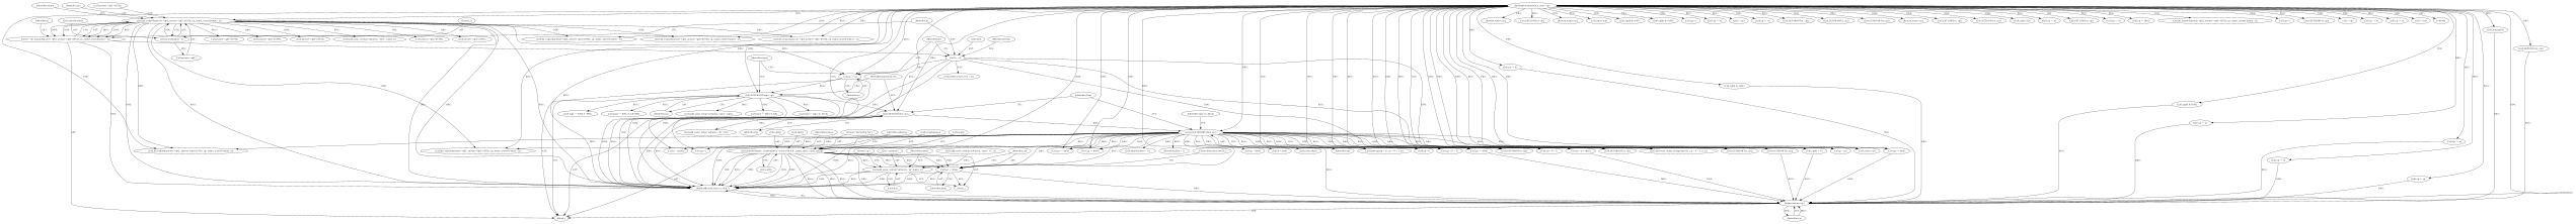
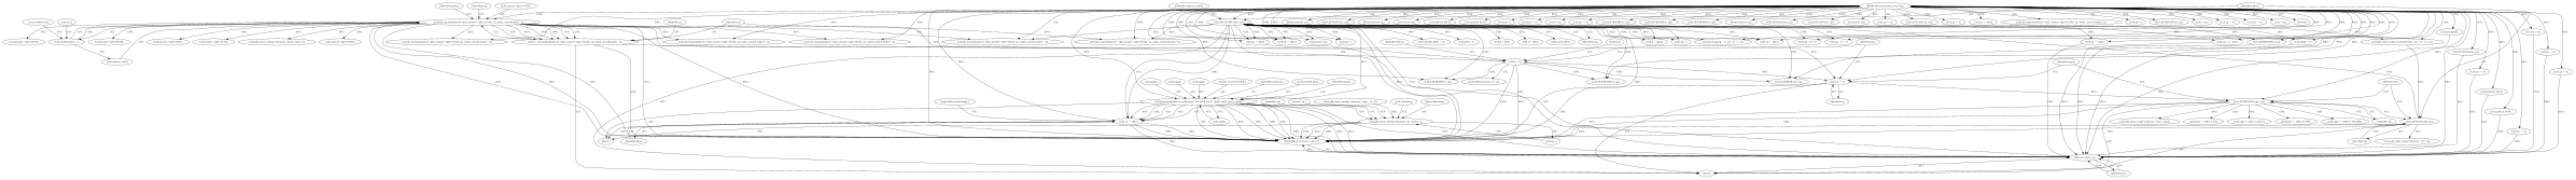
  digraph {
    fontname="PT Serif"
    node [fontname="PT Serif"]
    edge [fontname="PT Serif"]
    n1 [label="(Call,snprintf(name, sizeof(name), \"%d.%d.%d.%d\", cp[0], cp[1], cp[2], cp[3]))"]
    n2 [label="(Call,add_assoc_string(*subarray, \"ip\", name, 1))"]
    n3 [label="(Call,cp += dlen)"]
    n4 [label="(Return,return cp;)"]
    n5 [label="(MethodReturn,static u_char *)"]
    n6 [label="(Call,cp[3])"]
    n7 [label="(Block,)"]
    n8 [label="(Literal,1)"]
    n9 [label="(Identifier,dlen)"]
    n10 [label="(Block,)"]
    n11 [label="(Identifier,cp)"]
-   n12 [label="(Literal,GETSHORT(dlen, cp))"]
+   n12 [label="(Call,GETSHORT(dlen, cp))"]
    n13 [label="(Call,GETSHORT(n, cp))"]
    n14 [label="(Call,cp += dlen)"]
    n15 [label="(Call,(char*) cp)"]
    n16 [label="(Call,dn_expand(answer->qb2, answer->qb2+65536, cp, name, (sizeof name) -2))"]
    n17 [label="(Call,emalloc(dlen + 1))"]
    n18 [label="(Call,cp++)"]
    n19 [label="(Call,cp += dlen)"]
-   n20 [label="(Identifier,dlen + 1)"]
+   n20 [label="(Call,dlen + 1)"]
    n21 [label="(Call,GETSHORT(n, cp))"]
    n22 [label="(Call,n = cp[ll])"]
    n23 [label="(Call,GETSHORT(n, cp))"]
    n24 [label="(Call,cp += dlen)"]
    n25 [label="(Call,cp += dlen)"]
    n26 [label="(Call,p + dlen)"]
    n27 [label="(Call,dn_expand(answer->qb2, answer->qb2+65536, cp, name, (sizeof name) - 2))"]
    n28 [label="(Call,ll < dlen)"]
    n29 [label="(Call,cp++)"]
    n30 [label="(Call,(uint) dlen)"]
    n31 [label="(Identifier,cp)"]
    n32 [label="(Call,memcpy(tp + ll , cp + ll + 1, n))"]
    n33 [label="(Call,cp < p + dlen)"]
    n34 [label="(Call,cp + ll + 1)"]
    n35 [label="(Call,GETSHORT(s, cp))"]
    n36 [label="(Call,cp + ll + 1)"]
    n37 [label="(Call,add_next_index_stringl(entries, cp + ll + 1, n, 1))"]
-   n38 [label="(Call,p = cp)"]
    n39 [label="(Call,cp[0] != 0)"]
    n40 [label="(Call,(int)cp[0])"]
    n41 [label="(Call,GETLONG(ttl, cp))"]
    n42 [label="(Identifier,cp)"]
    n43 [label="(Call,add_assoc_long(*subarray, \"ttl\", ttl))"]
    n44 [label="(Call,GETSHORT(type, cp))"]
    n45 [label="(Call,add_assoc_long(*subarray, \"type\", type))"]
    n46 [label="(Call,type == DNS_T_NS)"]
    n47 [label="(Call,type != type_to_fetch)"]
    n48 [label="(Call,type == DNS_T_PTR)"]
    n49 [label="(Call,type == DNS_T_CNAME)"]
    n50 [label="(Identifier,cp)"]
    n51 [label="(Call,cp += n)"]
    n52 [label="(Identifier,n)"]
    n53 [label="(Call,n < 0)"]
    n54 [label="(ControlStructure,if (n < 0))"]
    n55 [label="(Literal,0)"]
    n56 [label="(Call,n = dn_expand(answer->qb2, answer->qb2+65536, cp, name, sizeof(name) - 2))"]
    n57 [label="(Call,dn_expand(answer->qb2, answer->qb2+65536, cp, name, sizeof(name) - 2))"]
    n58 [label="(Call,sizeof(name) - 2)"]
    n59 [label="(Call,answer->qb2+65536)"]
    n60 [label="(Call,answer->qb2+65536)"]
    n61 [label="(Call,answer->qb2+65536)"]
    n62 [label="(Call,add_assoc_string(*subarray, \"host\", name, 1))"]
    n63 [label="(Call,answer->qb2+65536)"]
    n64 [label="(Call,dn_expand(answer->qb2, answer->qb2+65536, cp, name, (sizeof name) - 2))"]
    n65 [label="(Call,dn_expand(answer->qb2, answer->qb2+65536, cp, name, (sizeof name) - 2))"]
    n66 [label="(Call,answer->qb2+65536)"]
    n67 [label="(Call,dn_expand(answer->qb2, answer->qb2+65536, cp, name, (sizeof name) - 2))"]
    n68 [label="(Call,answer->qb2)"]
    n69 [label="(MethodParameterIn,u_char *cp)"]
    n70 [label="(Return,return cp;)"]
    n71 [label="(Call,GETLONG(n, cp))"]
    n72 [label="(Call,GETLONG(n, cp))"]
    n73 [label="(Call,cp += n)"]
    n74 [label="(Return,return cp;)"]
    n75 [label="(Call,(char*)cp)"]
    n76 [label="(Call,cp[0] & 0xFF)"]
    n77 [label="(Call,cp[0] & 0xFF)"]
    n78 [label="(Call,cp++)"]
    n79 [label="(Call,cp += n)"]
    n80 [label="(Call,cp[0] & 0xFF)"]
    n81 [label="(Call,++cp)"]
    n82 [label="(Call,cp += n)"]
    n83 [label="(Call,cp[0] & 0xFF)"]
    n84 [label="(Call,cp += n)"]
    n85 [label="(Call,GETSHORT(n, cp))"]
    n86 [label="(Call,GETSHORT(s, cp))"]
    n87 [label="(Call,GETSHORT(n, cp))"]
    n88 [label="(Return,return cp;)"]
    n89 [label="(Call,GETLONG(n, cp))"]
    n90 [label="(Call,GETLONG(n, cp))"]
    n91 [label="(Call,cp += n)"]
    n92 [label="(Call,(char*)cp)"]
    n93 [label="(Call,cp += n)"]
    n94 [label="(Call,GETLONG(n, cp))"]
    n95 [label="(Call,cp += n)"]
    n96 [label="(Call,cp += dlen)"]
    n97 [label="(Call,dn_expand(answer->qb2, answer->qb2+65536, cp, name, (sizeof name) -2))"]
    n98 [label="(Call,cp++)"]
    n99 [label="(Call,cp += n)"]
    n100 [label="(Call,GETSHORT(n, cp))"]
    n101 [label="(Call,++cp)"]
    n102 [label="(Call,cp += n)"]
    n103 [label="(Call,cp += n)"]
    n104 [label="(Call,++cp)"]
    n105 [label="(Call,cp += n)"]
    1000106
    n107 [label="(Literal,2)"]
    n108 [label="(Identifier,n)"]
    n109 [label="(Call,cp[0])"]
    n110 [label="(Identifier,name)"]
    n111 [label="(Identifier,cp)"]
    n112 [label="(Call,cp[2])"]
-   n113 [label="(MethodParameterIn,ttl)"]
+   n113 [label="(Identifier,ttl)"]
    n114 [label="(Identifier,cp)"]
    n115 [label="(Call,cp[1])"]
    n116 [label="(Literal,\"ip\")"]
    n117 [label="(Call,add_assoc_string(*subarray, \"type\", \"A\", 1))"]
    n118 [label="(Identifier,name)"]
    n119 [label="(Identifier,type)"]
    n120 [label="(Call,sizeof(name))"]
    n121 [label="(Call,*subarray)"]
    n122 [label="(Identifier,cp)"]
    n123 [label="(Identifier,n)"]
    n124 [label="(Literal,\"%d.%d.%d.%d\")"]
    n125 [label="(Identifier,type_to_fetch)"]
    n126 [label="(Identifier,NULL)"]
    n127 [label="(Identifier,subarray)"]
    n128 [label="(Identifier,name)"]
    n129 [label="(Call,sizeof(name))"]
    n130 [label="(Call,answer->qb2+65536)"]
    n131 [label="(ControlStructure,break;)"]
    n132 [label="(Identifier,dlen)"]
    n1 -> n2 [label="DDG: "]
    n1 -> n3 [label="DDG: "]
    n1 -> n3 [label="DDG: "]
    n1 -> n3 [label="DDG: "]
    n1 -> n3 [label="DDG: "]
    n1 -> n4 [label="DDG: "]
    n1 -> n4 [label="DDG: "]
    n1 -> n4 [label="DDG: "]
    n1 -> n4 [label="DDG: "]
    n1 -> n5 [label="DDG: "]
    n1 -> n5 [label="DDG: "]
    n1 -> n5 [label="DDG: "]
    n1 -> n5 [label="DDG: "]
    n1 -> n5 [label="DDG: "]
    n1 -> n6 [label="CFG: "]
    n1 -> n7 [label="AST: "]
    n2 -> n5 [label="DDG: "]
    n2 -> n5 [label="DDG: "]
    n2 -> n5 [label="DDG: "]
    n2 -> n7 [label="AST: "]
    n2 -> n8 [label="CFG: "]
    n3 -> n4 [label="DDG: "]
    n3 -> n5 [label="DDG: "]
    n3 -> n5 [label="DDG: "]
    n3 -> n7 [label="AST: "]
    n3 -> n9 [label="CFG: "]
    n4 -> n5 [label="DDG: "]
    n4 -> n10 [label="AST: "]
    n4 -> n11 [label="CFG: "]
    n5 -> n4 [label="CFG: "]
    n6 -> n1 [label="AST: "]
    n8 -> n2 [label="AST: "]
    n9 -> n3 [label="AST: "]
    n11 -> n4 [label="AST: "]
    n11 -> n4 [label="DDG: "]
    n12 -> n1 [label="DDG: "]
    n12 -> n3 [label="DDG: "]
    n12 -> n3 [label="DDG: "]
    n12 -> n4 [label="DDG: "]
    n12 -> n5 [label="DDG: "]
    n12 -> n5 [label="DDG: "]
    n12 -> n5 [label="DDG: "]
    n12 -> n10 [label="AST: "]
    n12 -> n13 [label="DDG: "]
    n12 -> n14 [label="DDG: "]
    n12 -> n14 [label="DDG: "]
    n12 -> n15 [label="DDG: "]
    n12 -> n16 [label="DDG: "]
    n12 -> n17 [label="DDG: "]
    n12 -> n18 [label="DDG: "]
    n12 -> n19 [label="DDG: "]
    n12 -> n20 [label="DDG: "]
    n12 -> n21 [label="DDG: "]
    n12 -> n22 [label="DDG: "]
    n12 -> n23 [label="DDG: "]
    n12 -> n24 [label="DDG: "]
    n12 -> n24 [label="DDG: "]
    n12 -> n25 [label="DDG: "]
    n12 -> n25 [label="DDG: "]
    n12 -> n26 [label="DDG: "]
    n12 -> n27 [label="DDG: "]
    n12 -> n28 [label="DDG: "]
    n12 -> n29 [label="DDG: "]
    n12 -> n30 [label="DDG: "]
    n12 -> n31 [label="CFG: "]
    n12 -> n32 [label="DDG: "]
    n12 -> n33 [label="DDG: "]
    n12 -> n34 [label="DDG: "]
    n12 -> n35 [label="DDG: "]
    n12 -> n36 [label="DDG: "]
    n12 -> n37 [label="DDG: "]
-   n12 -> n38 [label="DDG: "]
    n12 -> n39 [label="DDG: "]
    n14 -> n4 [label="DDG: "]
    n19 -> n4 [label="DDG: "]
    n31 -> n12 [label="AST: "]
    n33 -> n4 [label="DDG: "]
    n35 -> n4 [label="DDG: "]
    n39 -> n4 [label="DDG: "]
    n40 -> n4 [label="DDG: "]
    n41 -> n5 [label="DDG: "]
    n41 -> n5 [label="DDG: "]
    n41 -> n10 [label="AST: "]
    n41 -> n12 [label="DDG: "]
    n41 -> n42 [label="CFG: "]
    n41 -> n43 [label="DDG: "]
    n42 -> n41 [label="AST: "]
    n44 -> n5 [label="DDG: "]
    n44 -> n5 [label="DDG: "]
    n44 -> n10 [label="AST: "]
-   n44 -> n41 [label="DDG: "]
+   n44 -> n41 [label="AST: "]
    n44 -> n45 [label="DDG: "]
    n44 -> n46 [label="DDG: "]
    n44 -> n47 [label="DDG: "]
    n44 -> n48 [label="DDG: "]
    n44 -> n49 [label="DDG: "]
    n44 -> n50 [label="CFG: "]
    n50 -> n44 [label="AST: "]
    n51 -> n5 [label="DDG: "]
    n51 -> n10 [label="AST: "]
    n51 -> n44 [label="DDG: "]
    n51 -> n52 [label="CFG: "]
    n52 -> n51 [label="AST: "]
    n53 -> n5 [label="DDG: "]
    n53 -> n5 [label="DDG: "]
    n53 -> n13 [label="DDG: "]
    n53 -> n21 [label="DDG: "]
    n53 -> n23 [label="DDG: "]
    n53 -> n51 [label="DDG: "]
    n53 -> n54 [label="AST: "]
    n55 -> n53 [label="AST: "]
    n56 -> n5 [label="DDG: "]
    n56 -> n10 [label="AST: "]
    n56 -> n53 [label="DDG: "]
    n56 -> n57 [label="CFG: "]
    n57 -> n5 [label="DDG: "]
    n57 -> n5 [label="DDG: "]
    n57 -> n5 [label="DDG: "]
    n57 -> n5 [label="DDG: "]
    n57 -> n5 [label="DDG: "]
    n57 -> n16 [label="DDG: "]
    n57 -> n27 [label="DDG: "]
    n57 -> n51 [label="DDG: "]
    n57 -> n56 [label="AST: "]
    n57 -> n56 [label="DDG: "]
    n57 -> n56 [label="DDG: "]
    n57 -> n56 [label="DDG: "]
    n57 -> n56 [label="DDG: "]
    n57 -> n56 [label="DDG: "]
    n57 -> n58 [label="CFG: "]
    n57 -> n59 [label="DDG: "]
    n57 -> n60 [label="DDG: "]
    n57 -> n61 [label="DDG: "]
    n57 -> n62 [label="DDG: "]
    n57 -> n63 [label="DDG: "]
    n57 -> n64 [label="DDG: "]
    n57 -> n65 [label="DDG: "]
    n57 -> n66 [label="DDG: "]
    n57 -> n67 [label="DDG: "]
    n58 -> n57 [label="AST: "]
    n58 -> n57 [label="DDG: "]
    n58 -> n68 [label="CFG: "]
    n68 -> n57 [label="AST: "]
    n69 -> n1 [label="DDG: "]
    n69 -> n3 [label="DDG: "]
    n69 -> n4 [label="DDG: "]
    n69 -> n5 [label="DDG: "]
    n69 -> n12 [label="DDG: "]
    n69 -> n13 [label="DDG: "]
    n69 -> n14 [label="DDG: "]
    n69 -> n15 [label="DDG: "]
    n69 -> n16 [label="DDG: "]
    n69 -> n18 [label="DDG: "]
    n69 -> n19 [label="DDG: "]
    n69 -> n21 [label="DDG: "]
    n69 -> n22 [label="DDG: "]
    n69 -> n23 [label="DDG: "]
    n69 -> n24 [label="DDG: "]
    n69 -> n25 [label="DDG: "]
    n69 -> n27 [label="DDG: "]
    n69 -> n29 [label="DDG: "]
-   n69 -> n32 [label="AST: "]
+   n69 -> n32 [label="DDG: "]
    n69 -> n33 [label="DDG: "]
    n69 -> n34 [label="DDG: "]
    n69 -> n35 [label="DDG: "]
    n69 -> n36 [label="DDG: "]
    n69 -> n37 [label="DDG: "]
-   n69 -> n38 [label="DDG: "]
    n69 -> n39 [label="DDG: "]
    n69 -> n40 [label="DDG: "]
-   n69 -> n41 [label="DDG: "]
+   n37 -> n41 [label="DDG: "]
    n69 -> n44 [label="DDG: "]
    n69 -> n51 [label="DDG: "]
    n69 -> n57 [label="DDG: "]
    n69 -> n64 [label="DDG: "]
    n69 -> n65 [label="DDG: "]
    n69 -> n67 [label="DDG: "]
    n69 -> n70 [label="DDG: "]
    n69 -> n71 [label="DDG: "]
    n69 -> n72 [label="DDG: "]
    n69 -> n73 [label="DDG: "]
    n69 -> n74 [label="DDG: "]
    n69 -> n75 [label="DDG: "]
    n69 -> n76 [label="DDG: "]
    n69 -> n77 [label="DDG: "]
    n69 -> n78 [label="DDG: "]
    n69 -> n79 [label="DDG: "]
    n69 -> n80 [label="DDG: "]
    n69 -> n81 [label="DDG: "]
    n69 -> n82 [label="DDG: "]
    n69 -> n83 [label="DDG: "]
    n69 -> n84 [label="DDG: "]
    n69 -> n85 [label="DDG: "]
    n69 -> n86 [label="DDG: "]
    n69 -> n87 [label="DDG: "]
    n69 -> n88 [label="DDG: "]
    n69 -> n89 [label="DDG: "]
    n69 -> n90 [label="DDG: "]
    n69 -> n91 [label="DDG: "]
    n69 -> n92 [label="DDG: "]
    n69 -> n93 [label="DDG: "]
    n69 -> n94 [label="DDG: "]
    n69 -> n95 [label="DDG: "]
    n69 -> n96 [label="DDG: "]
    n69 -> n97 [label="DDG: "]
    n69 -> n98 [label="DDG: "]
    n69 -> n99 [label="DDG: "]
    n69 -> n100 [label="DDG: "]
    n69 -> n101 [label="DDG: "]
    n69 -> n102 [label="DDG: "]
    n69 -> n103 [label="DDG: "]
    n69 -> n104 [label="DDG: "]
    n69 -> n105 [label="DDG: "]
    n69 -> 1000106 [label="AST: "]
    n71 -> n4 [label="DDG: "]
    n73 -> n4 [label="DDG: "]
    n80 -> n4 [label="DDG: "]
    n83 -> n4 [label="DDG: "]
    n84 -> n4 [label="DDG: "]
    n91 -> n4 [label="DDG: "]
    n99 -> n4 [label="DDG: "]
    n105 -> n4 [label="DDG: "]
    n107 -> n58 [label="AST: "]
    n108 -> n53 [label="AST: "]
    n108 -> n56 [label="CFG: "]
    n109 -> n1 [label="AST: "]
    n110 -> n57 [label="AST: "]
    n111 -> n57 [label="AST: "]
    n112 -> n1 [label="AST: "]
    n113 -> n41 [label="AST: "]
    n113 -> n44 [label="CFG: "]
    n114 -> n51 [label="AST: "]
    n114 -> n53 [label="CFG: "]
    n115 -> n1 [label="AST: "]
    n116 -> n2 [label="AST: "]
    n117 -> n2 [label="DDG: "]
    n118 -> n1 [label="AST: "]
    n119 -> n44 [label="AST: "]
    n119 -> n51 [label="CFG: "]
    n120 -> n58 [label="AST: "]
    n121 -> n2 [label="AST: "]
    n122 -> n2 [label="CFG: "]
    n122 -> n3 [label="AST: "]
    n123 -> n56 [label="AST: "]
    n124 -> n1 [label="AST: "]
    n125 -> n12 [label="CFG: "]
    n126 -> n53 [label="CFG: "]
    n127 -> n1 [label="CFG: "]
    n128 -> n2 [label="AST: "]
    n129 -> n1 [label="AST: "]
    n130 -> n57 [label="AST: "]
    n131 -> n3 [label="CFG: "]
    n132 -> n12 [label="AST: "]
    n132 -> n41 [label="CFG: "]
  }
